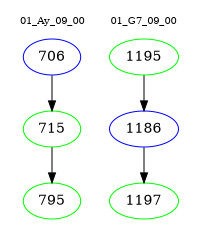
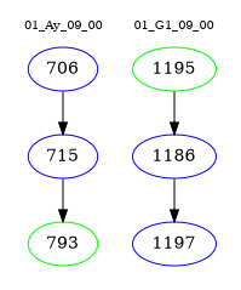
  digraph {
    node [color=blue]
    edge [color=black]
    n1 [label=706]
-   n2 [color=green label=715]
-   n3 [color=green label=795]
+   n2 [label=715]
+   n3 [color=green label=793]
    n4 [color=green label=1195]
    n5 [label=1186]
-   n6 [color=green label=1197]
+   n6 [label=1197]
    subgraph cluster_1 {
      color=white
      fontsize=10
      label="01_Ay_09_00"
      n1
      n2
      n3
    }
    subgraph cluster_2 {
      color=white
      fontsize=10
-     label="01_G7_09_00"
+     label="01_G1_09_00"
      n4
      n5
      n6
    }
    n1 -> n2
    n2 -> n3
    n4 -> n5
    n5 -> n6
  }
